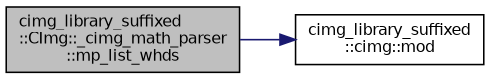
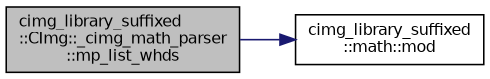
  digraph {
    rankdir=LR
    node [color=black fontname=Helvetica fontsize=10 shape=record style=filled]
    n1 [fillcolor=grey75 fontcolor=black height=0.2 label="cimg_library_suffixed\l::CImg::_cimg_math_parser\l::mp_list_whds" width=0.4]
-   n2 [fillcolor=white height=0.2 label="cimg_library_suffixed\l::cimg::mod" width=0.4]
+   n2 [fillcolor=white height=0.2 label="cimg_library_suffixed\l::math::mod" width=0.4]
    n1 -> n2 [color=midnightblue fontname=Helvetica fontsize=10 labelfontname=Helvetica labelfontsize=10 style=solid]
  }
